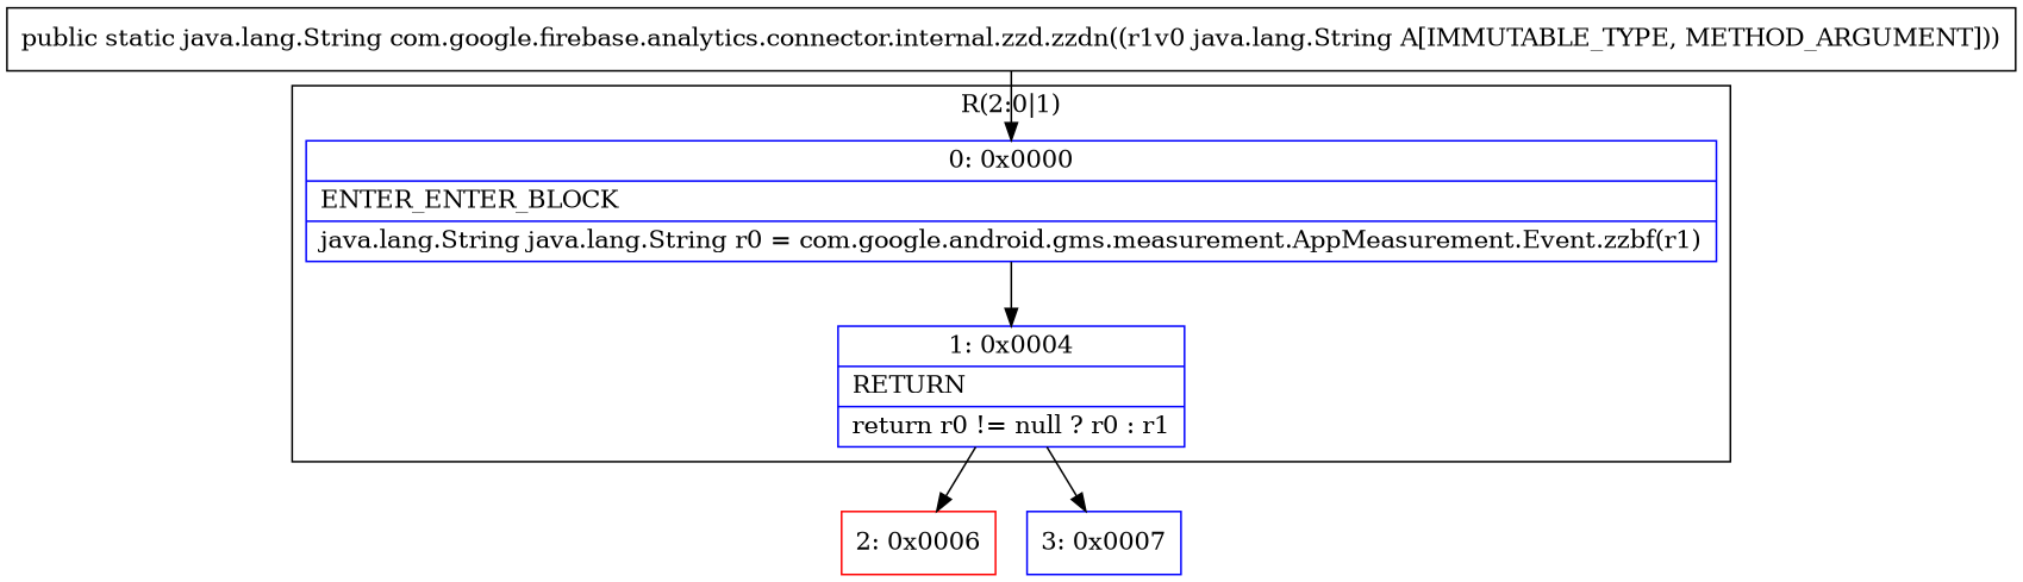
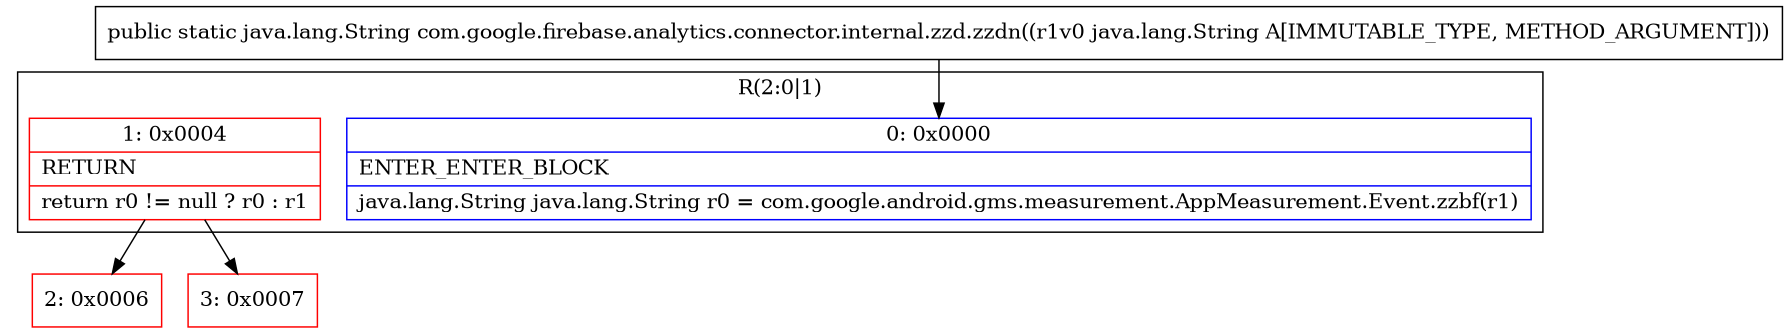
  digraph {
    fontname="DejaVu Serif"
    node [color=blue fontname="DejaVu Serif" shape=record]
    edge [fontname="DejaVu Serif"]
    n1 [label="{0\:\ 0x0000|ENTER_ENTER_BLOCK\l|java.lang.String java.lang.String r0 = com.google.android.gms.measurement.AppMeasurement.Event.zzbf(r1)\l}"]
-   n2 [label="{1\:\ 0x0004|RETURN\l|return r0 != null ? r0 : r1\l}"]
+   n2 [color=red label="{1\:\ 0x0004|RETURN\l|return r0 != null ? r0 : r1\l}"]
    n3 [color=red label="{2\:\ 0x0006}"]
-   n4 [label="{3\:\ 0x0007}"]
+   n4 [color=red label="{3\:\ 0x0007}"]
    n5 [label="{public static java.lang.String com.google.firebase.analytics.connector.internal.zzd.zzdn((r1v0 java.lang.String A[IMMUTABLE_TYPE, METHOD_ARGUMENT])) }" color=""]
    subgraph cluster_1 {
      label="R(2:0|1)"
      n1
      n2
    }
-   n1 -> n2
    n2 -> n3
    n2 -> n4
    n5 -> n1
  }
